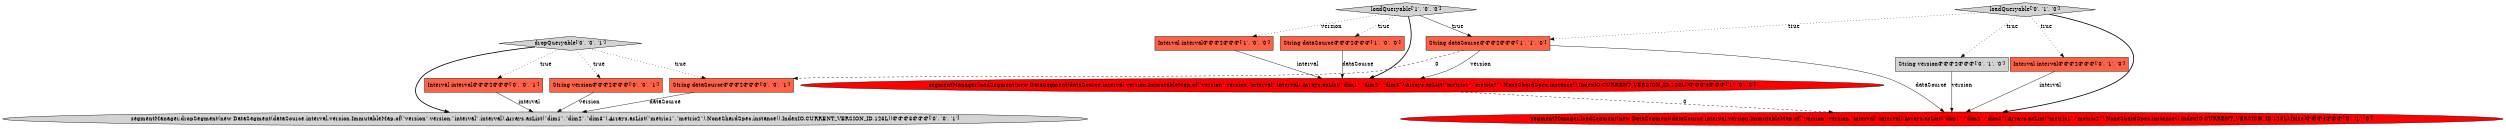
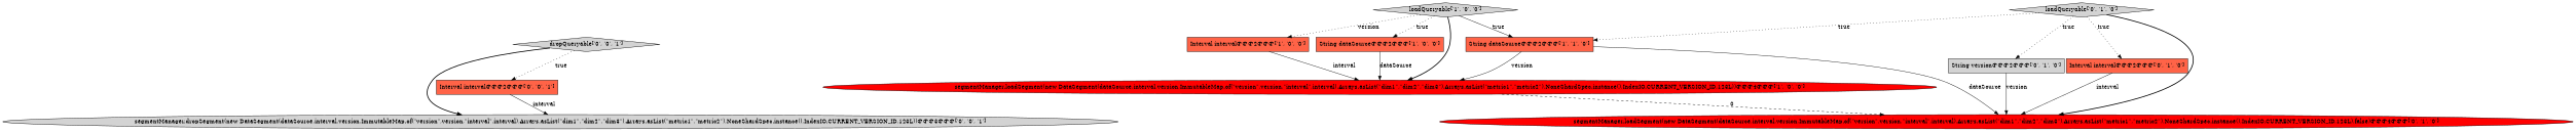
  digraph {
    node [fillcolor=tomato shape=box style=filled]
    edge [style=solid]
    n1 [fillcolor=lightgray label="segmentManager.dropSegment(new DataSegment(dataSource,interval,version,ImmutableMap.of(\"version\",version,\"interval\",interval),Arrays.asList(\"dim1\",\"dim2\",\"dim3\"),Arrays.asList(\"metric1\",\"metric2\"),NoneShardSpec.instance(),IndexIO.CURRENT_VERSION_ID,123L))@@@3@@@['0', '0', '1']" shape=ellipse]
    n2 [label="Interval interval@@@2@@@['0', '0', '1']"]
    n3 [label="String dataSource@@@2@@@['1', '0', '0']"]
    n4 [fillcolor=red label="segmentManager.loadSegment(new DataSegment(dataSource,interval,version,ImmutableMap.of(\"version\",version,\"interval\",interval),Arrays.asList(\"dim1\",\"dim2\",\"dim3\"),Arrays.asList(\"metric1\",\"metric2\"),NoneShardSpec.instance(),IndexIO.CURRENT_VERSION_ID,123L))@@@4@@@['1', '0', '0']" shape=ellipse]
    n5 [fillcolor=red label="segmentManager.loadSegment(new DataSegment(dataSource,interval,version,ImmutableMap.of(\"version\",version,\"interval\",interval),Arrays.asList(\"dim1\",\"dim2\",\"dim3\"),Arrays.asList(\"metric1\",\"metric2\"),NoneShardSpec.instance(),IndexIO.CURRENT_VERSION_ID,123L),false)@@@4@@@['0', '1', '0']" shape=ellipse]
    n6 [fillcolor=lightgray label="String version@@@2@@@['0', '1', '0']"]
    n7 [label="String dataSource@@@2@@@['1', '1', '0']"]
-   n8 [label="String dataSource@@@2@@@['0', '0', '1']"]
    n9 [fillcolor=lightgray label="dropQueryable['0', '0', '1']" shape=diamond]
-   n10 [label="String version@@@2@@@['0', '0', '1']"]
    n11 [label="Interval interval@@@2@@@['0', '1', '0']"]
    n12 [label="Interval interval@@@2@@@['1', '0', '0']"]
    n13 [fillcolor=lightgray label="loadQueryable['1', '0', '0']" shape=diamond]
    n14 [fillcolor=lightgray label="loadQueryable['0', '1', '0']" shape=diamond]
    n2 -> n1 [label=interval]
    n3 -> n4 [label=dataSource]
    n4 -> n5 [label=0 style=dashed]
    n6 -> n5 [label=version]
    n7 -> n4 [label=version]
    n7 -> n5 [label=dataSource]
-   n7 -> n8 [label=0 style=dashed]
-   n8 -> n1 [label=dataSource]
    n9 -> n1 [style=bold]
    n9 -> n2 [label=true style=dotted]
-   n9 -> n8 [label=true style=dotted]
-   n9 -> n10 [label=true style=dotted]
-   n10 -> n1 [label=version]
    n11 -> n5 [label=interval]
    n12 -> n4 [label=interval]
    n13 -> n3 [label=true style=dotted]
    n13 -> n4 [style=bold]
    n13 -> n7 [label=true]
    n13 -> n12 [label=version style=dotted]
    n14 -> n5 [style=bold]
    n14 -> n6 [label=true style=dotted]
    n14 -> n7 [label=true style=dotted]
    n14 -> n11 [label=true style=dotted]
  }
